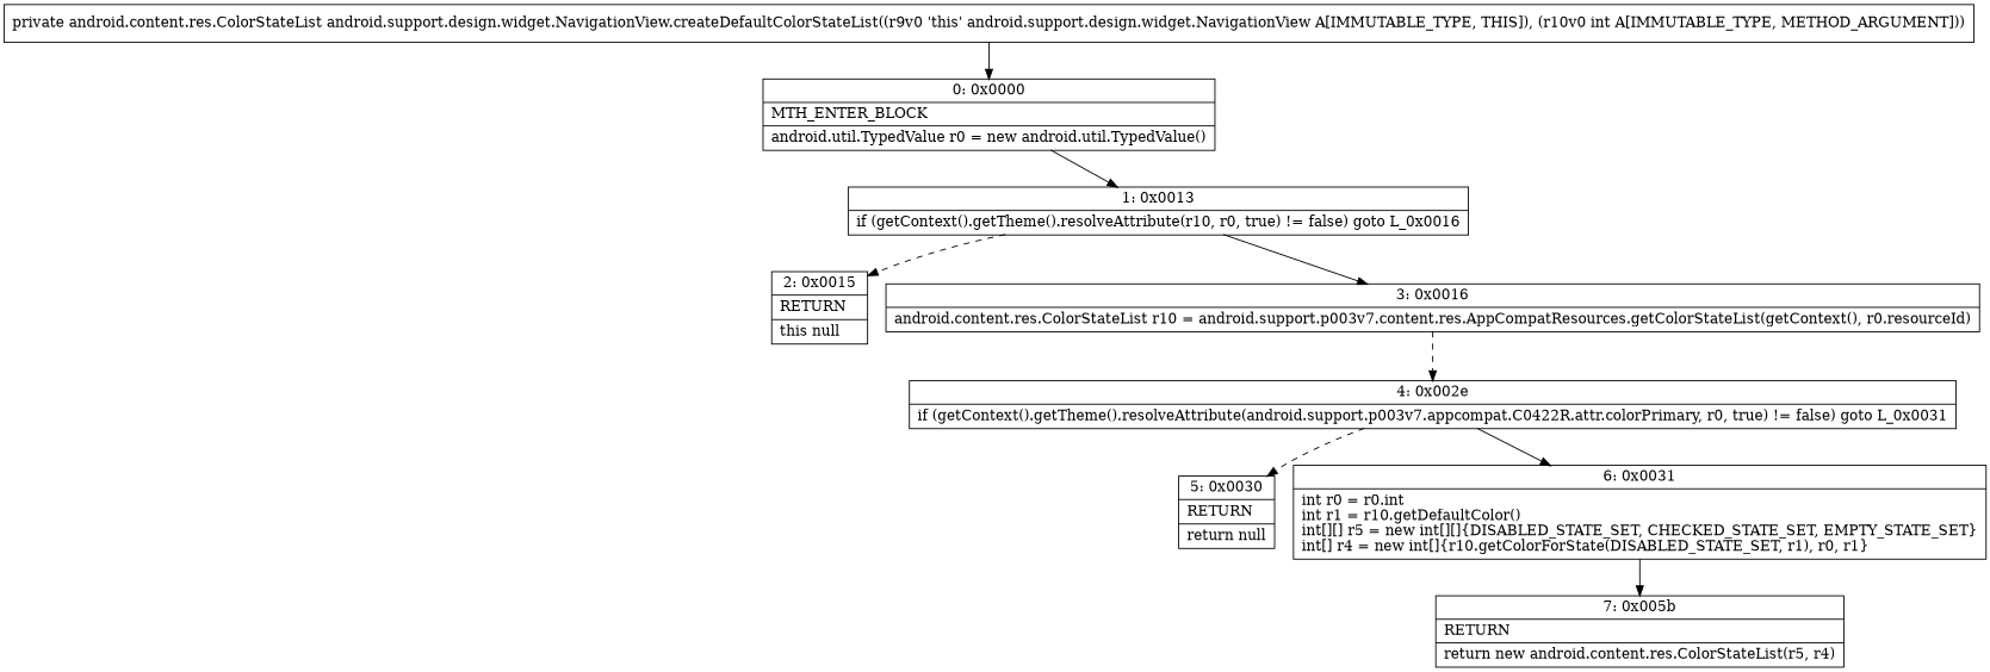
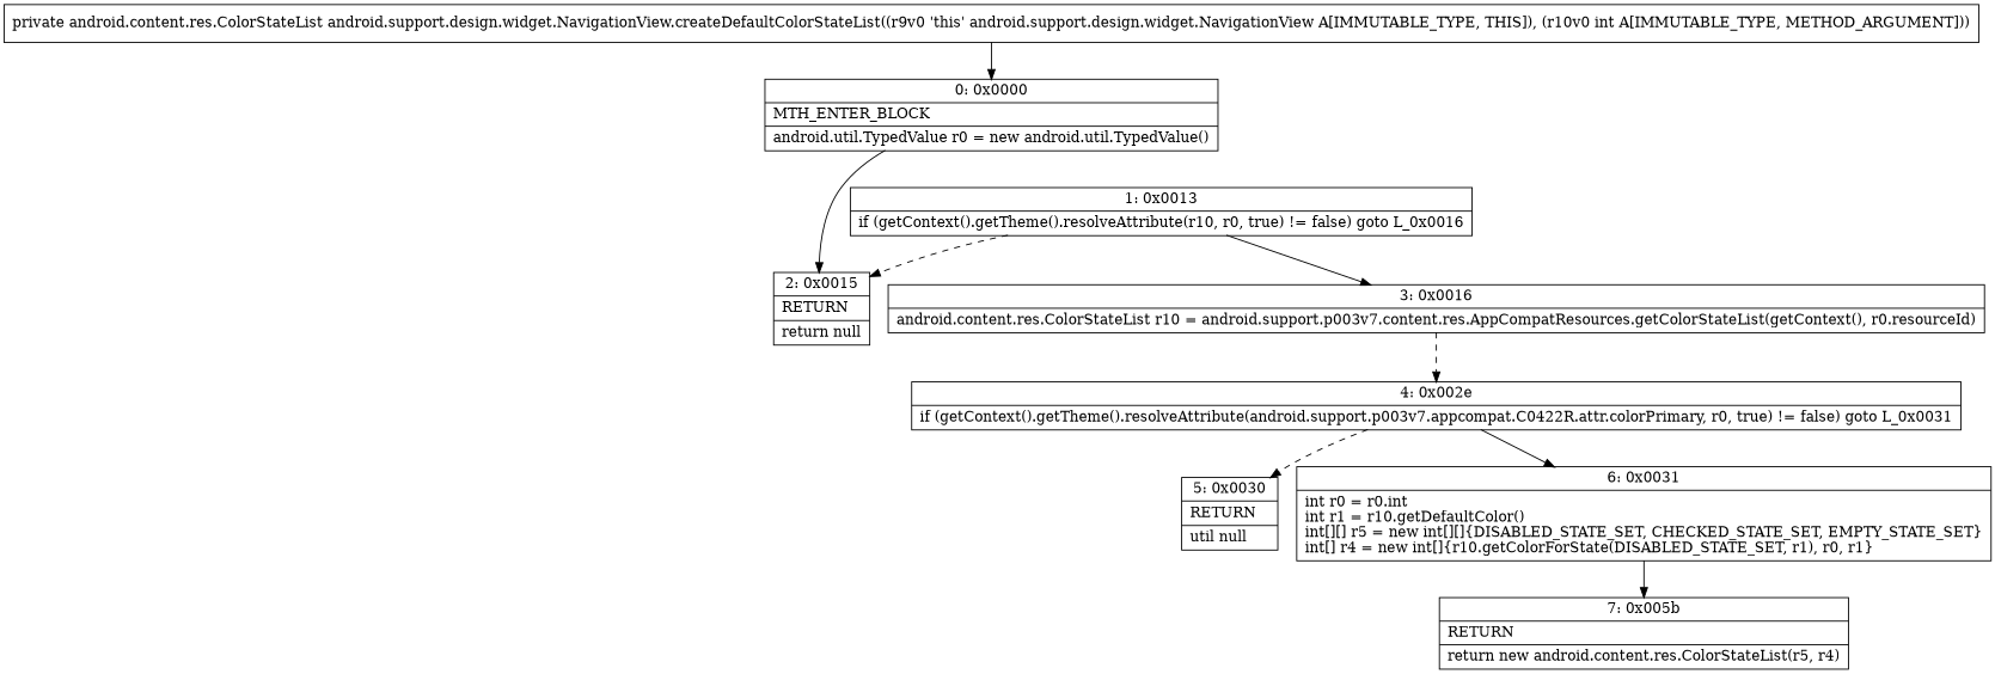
  digraph {
    node [shape=record]
    n1 [label="{0\:\ 0x0000|MTH_ENTER_BLOCK\l|android.util.TypedValue r0 = new android.util.TypedValue()\l}"]
    n2 [label="{1\:\ 0x0013|if (getContext().getTheme().resolveAttribute(r10, r0, true) != false) goto L_0x0016\l}"]
-   n3 [label="{2\:\ 0x0015|RETURN\l|this null\l}"]
+   n3 [label="{2\:\ 0x0015|RETURN\l|return null\l}"]
    n4 [label="{3\:\ 0x0016|android.content.res.ColorStateList r10 = android.support.p003v7.content.res.AppCompatResources.getColorStateList(getContext(), r0.resourceId)\l}"]
    n5 [label="{4\:\ 0x002e|if (getContext().getTheme().resolveAttribute(android.support.p003v7.appcompat.C0422R.attr.colorPrimary, r0, true) != false) goto L_0x0031\l}"]
-   n6 [label="{5\:\ 0x0030|RETURN\l|return null\l}"]
+   n6 [label="{5\:\ 0x0030|RETURN\l|util null\l}"]
    n7 [label="{6\:\ 0x0031|int r0 = r0.int\lint r1 = r10.getDefaultColor()\lint[][] r5 = new int[][]\{DISABLED_STATE_SET, CHECKED_STATE_SET, EMPTY_STATE_SET\}\lint[] r4 = new int[]\{r10.getColorForState(DISABLED_STATE_SET, r1), r0, r1\}\l}"]
    n8 [label="{7\:\ 0x005b|RETURN\l|return new android.content.res.ColorStateList(r5, r4)\l}"]
    n9 [label="{private android.content.res.ColorStateList android.support.design.widget.NavigationView.createDefaultColorStateList((r9v0 'this' android.support.design.widget.NavigationView A[IMMUTABLE_TYPE, THIS]), (r10v0 int A[IMMUTABLE_TYPE, METHOD_ARGUMENT])) }"]
-   n1 -> n2
+   n1 -> n3
    n2 -> n3 [style=dashed]
    n2 -> n4
    n4 -> n5 [style=dashed]
    n5 -> n6 [style=dashed]
    n5 -> n7
    n7 -> n8
    n9 -> n1
  }
